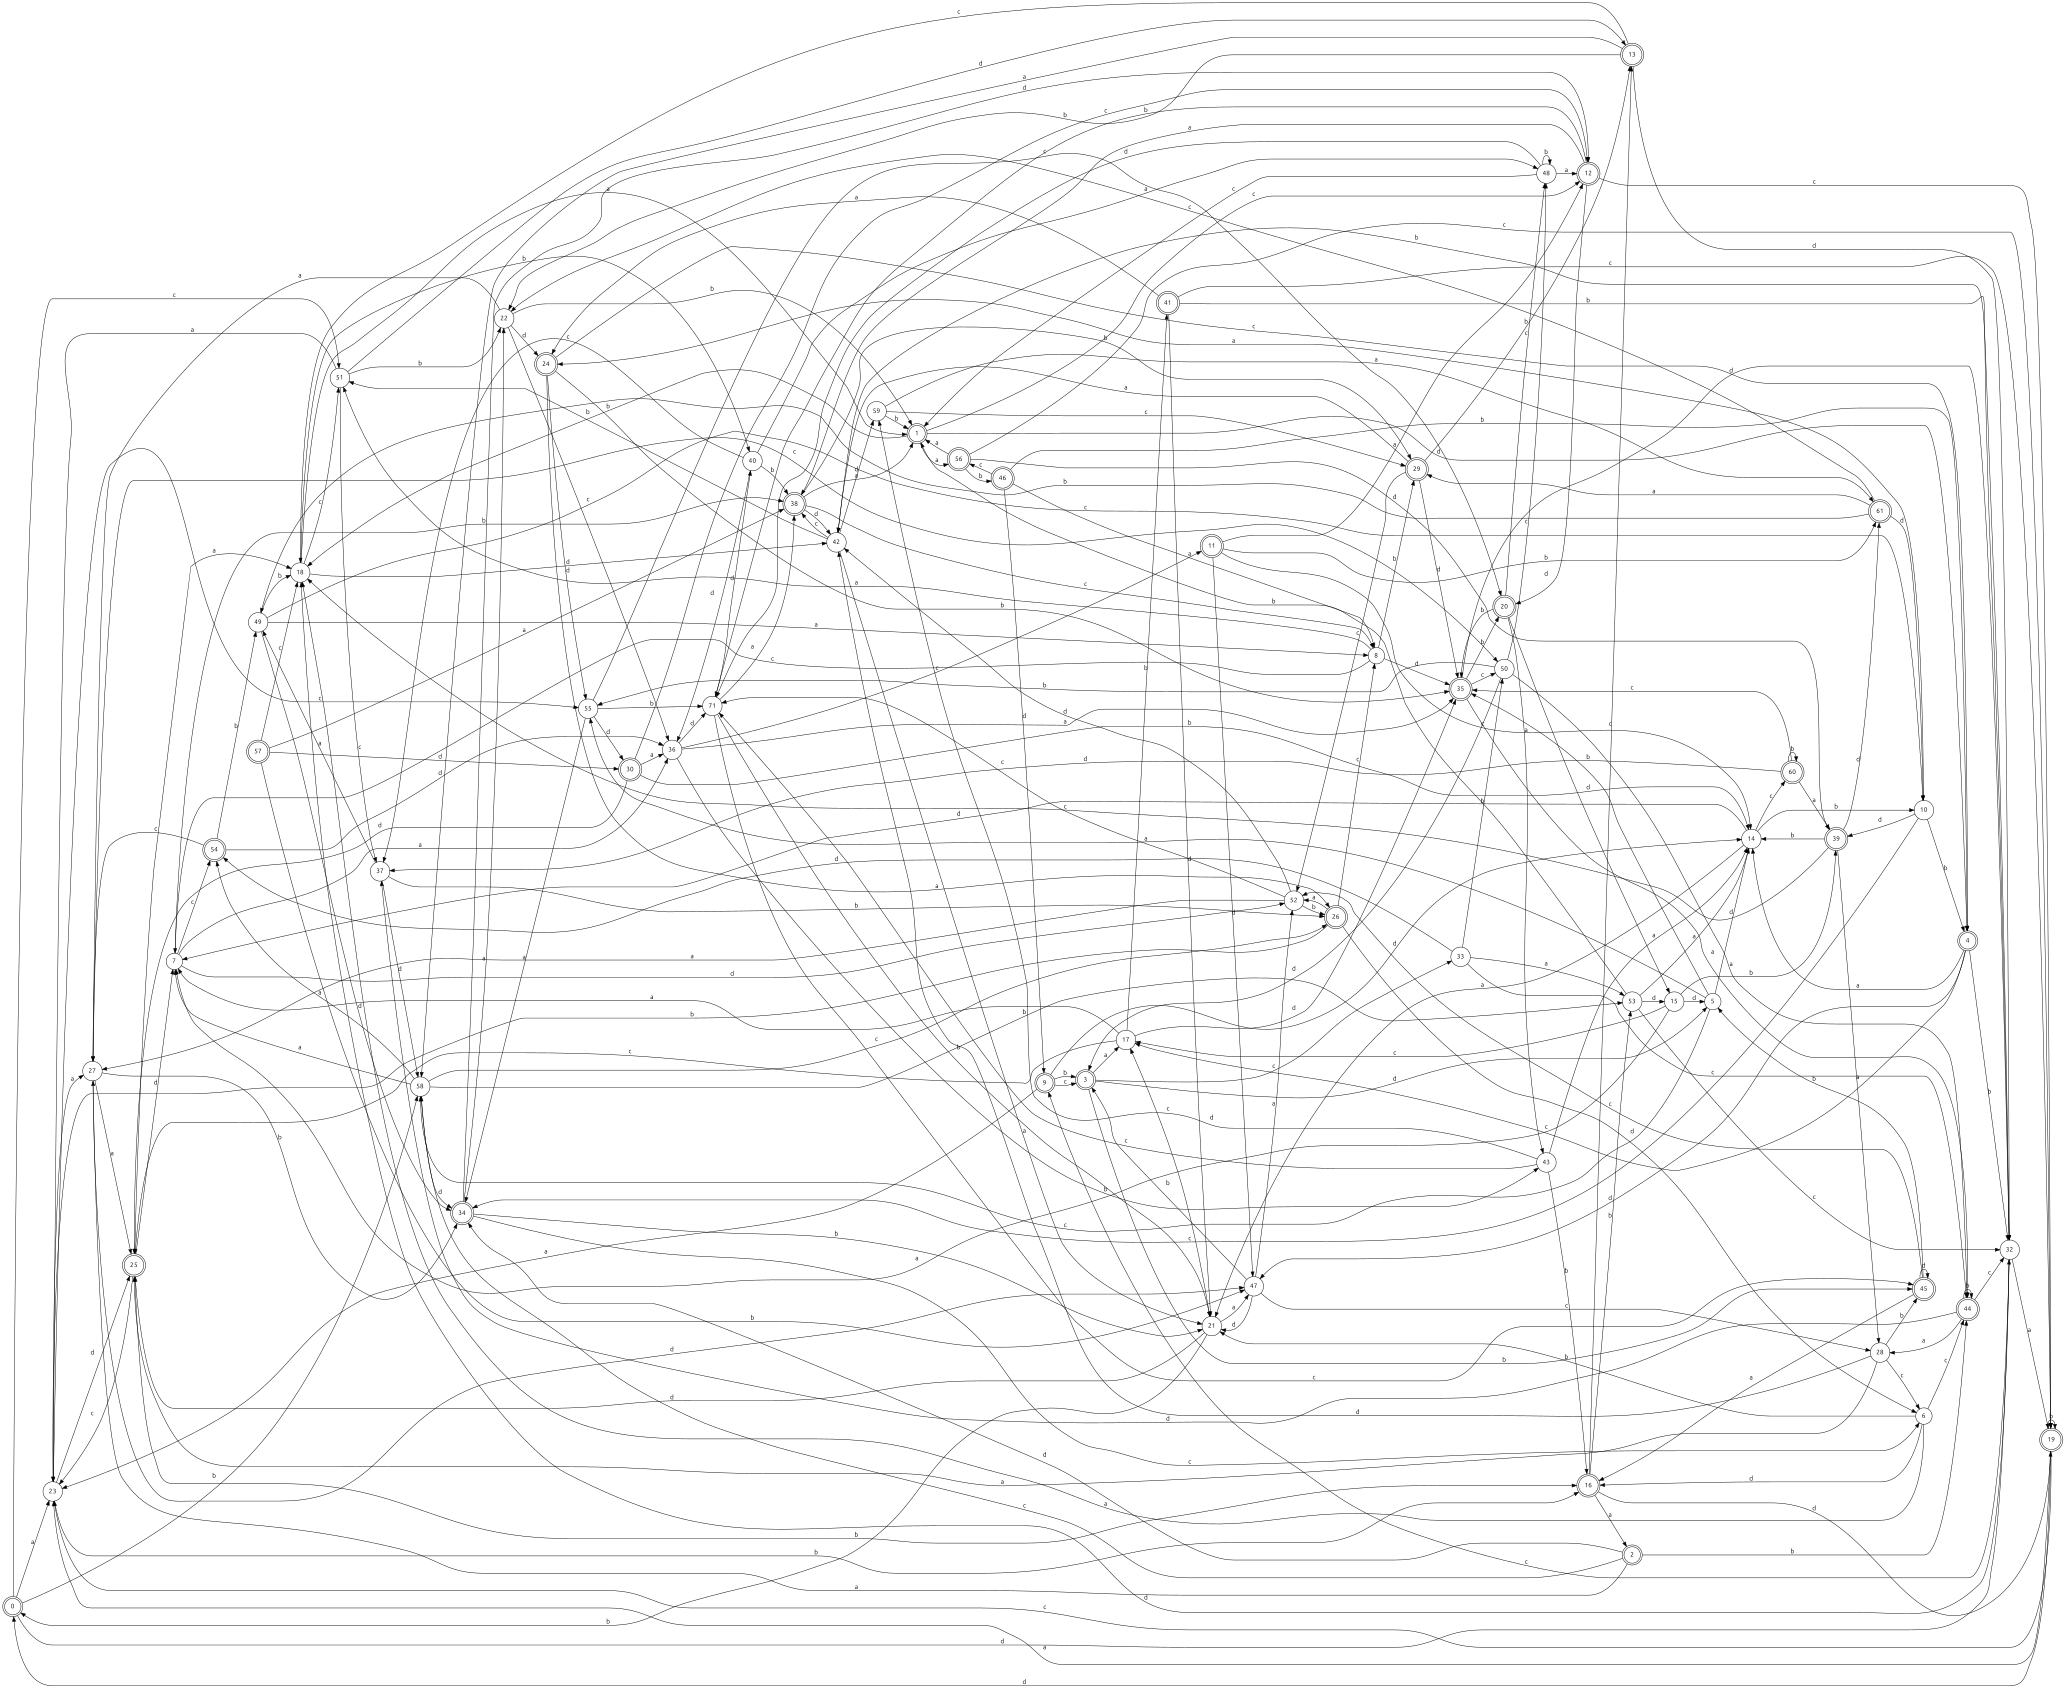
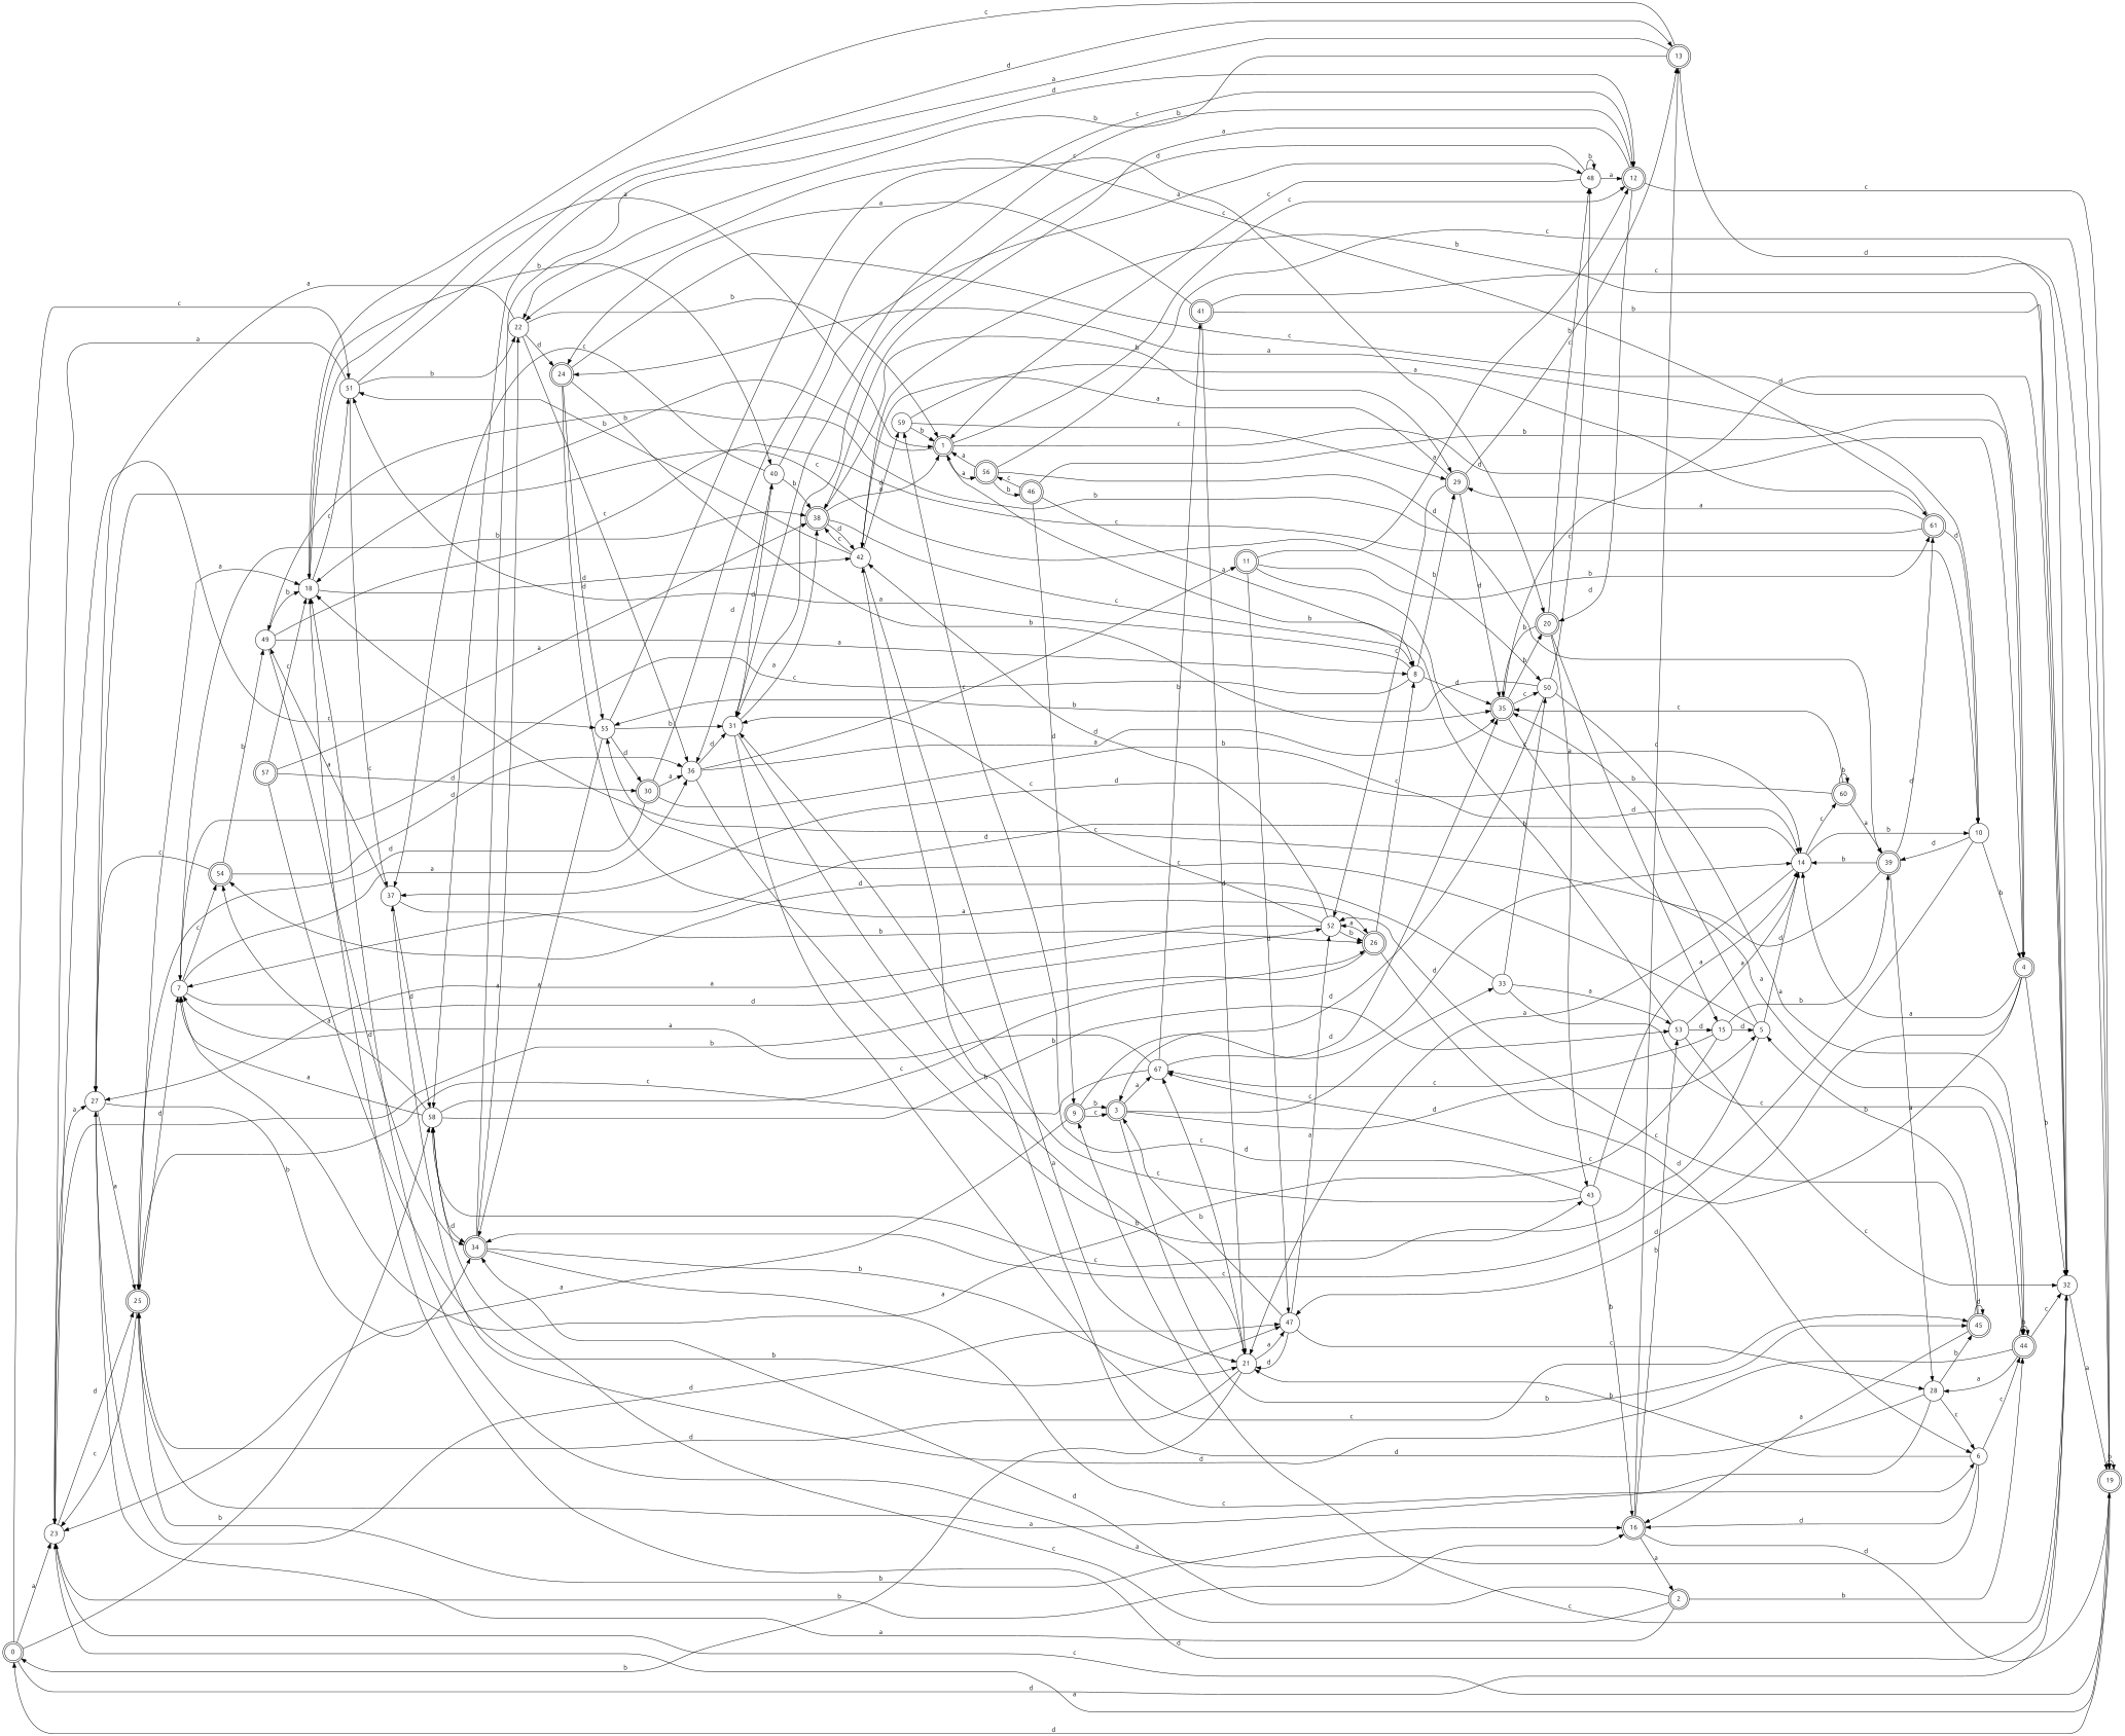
  digraph {
    fontname=Ubuntu
    rankdir=LR
    node [color=black fillcolor=white fontname=Ubuntu shape=circle style=filled]
    edge [fontname=Ubuntu]
    n1 [label=0 shape=doublecircle style="rounded,filled"]
    n2 [label=23]
    n3 [label=32]
    n4 [label=51]
    n5 [label=58]
    n6 [label=27]
    n7 [label=55]
    n8 [label=16 shape=doublecircle style="rounded,filled"]
    n9 [label=25 shape=doublecircle style="rounded,filled"]
    n10 [label=18]
    n11 [label=9 shape=doublecircle style="rounded,filled"]
    n12 [label=19 shape=doublecircle style="rounded,filled"]
    n13 [label=42]
    n14 [label=13 shape=doublecircle style="rounded,filled"]
    n15 [label=22]
    n16 [label=37]
    n17 [label=34 shape=doublecircle style="rounded,filled"]
    n18 [label=7]
    n19 [label=54 shape=doublecircle style="rounded,filled"]
    n20 [label=53]
    n21 [label=26 shape=doublecircle style="rounded,filled"]
    n22 [label=1 shape=doublecircle style="rounded,filled"]
    n23 [label=4 shape=doublecircle style="rounded,filled"]
    n24 [label=12 shape=doublecircle style="rounded,filled"]
    n25 [label=56 shape=doublecircle style="rounded,filled"]
-   n26 [label=17]
+   n26 [label=67]
    n27 [label=14]
    n28 [label=47]
    n29 [label=38 shape=doublecircle style="rounded,filled"]
    n30 [label=20 shape=doublecircle style="rounded,filled"]
-   n31 [label=71]
+   n31 [label=31]
    n32 [label=40]
    n33 [label=39 shape=doublecircle style="rounded,filled"]
    n34 [label=46 shape=doublecircle style="rounded,filled"]
    n35 [label=2 shape=doublecircle style="rounded,filled"]
    n36 [label=44 shape=doublecircle style="rounded,filled"]
    n37 [label=50]
    n38 [label=6]
    n39 [label=21]
    n40 [label=28]
    n41 [label=3 shape=doublecircle style="rounded,filled"]
    n42 [label=5]
    n43 [label=33]
    n44 [label=45 shape=doublecircle style="rounded,filled"]
    n45 [label=35 shape=doublecircle style="rounded,filled"]
    n46 [label=41 shape=doublecircle style="rounded,filled"]
    n47 [label=52]
    n48 [label=10]
    n49 [label=60 shape=doublecircle style="rounded,filled"]
    n50 [label=30 shape=doublecircle style="rounded,filled"]
    n51 [label=36]
    n52 [label=11 shape=doublecircle style="rounded,filled"]
    n53 [label=43]
    n54 [label=8]
    n55 [label=29 shape=doublecircle style="rounded,filled"]
    n56 [label=49]
    n57 [label=24 shape=doublecircle style="rounded,filled"]
    n58 [label=61 shape=doublecircle style="rounded,filled"]
    n59 [label=15]
    n60 [label=48]
    n61 [label=59]
    n62 [label=57 shape=doublecircle style="rounded,filled"]
    n1 -> n2 [label=a]
    n1 -> n3 [label=d]
    n1 -> n4 [label=c]
    n1 -> n5 [label=b]
    n2 -> n6 [label=a]
    n2 -> n7 [label=c]
    n2 -> n8 [label=b]
    n2 -> n9 [label=d]
    n3 -> n10 [label=d]
    n3 -> n11 [label=c]
    n3 -> n12 [label=a]
    n3 -> n13 [label=b]
    n4 -> n2 [label=a]
    n4 -> n14 [label=d]
    n4 -> n15 [label=b]
    n4 -> n16 [label=c]
    n5 -> n17 [label=d]
    n5 -> n18 [label=a]
    n5 -> n19 [label=a]
    n5 -> n20 [label=b]
    n5 -> n21 [label=c]
    n6 -> n9 [label=a]
    n6 -> n17 [label=b]
    n6 -> n28 [label=d]
    n6 -> n37 [label=c]
    n7 -> n17 [label=a]
    n7 -> n30 [label=c]
    n7 -> n31 [label=b]
    n7 -> n50 [label=d]
    n8 -> n12 [label=d]
    n8 -> n14 [label=c]
    n8 -> n20 [label=b]
    n8 -> n35 [label=a]
    n9 -> n2 [label=c]
    n9 -> n8 [label=b]
    n9 -> n10 [label=a]
    n9 -> n18 [label=d]
    n10 -> n4 [label=c]
    n10 -> n13 [label=d]
    n10 -> n22 [label=a]
    n10 -> n32 [label=b]
    n11 -> n2 [label=a]
    n11 -> n27 [label=d]
    n11 -> n41 [label=b]
    n11 -> n41 [label=c]
    n12 -> n1 [label=d]
    n12 -> n2 [label=a]
    n12 -> n2 [label=c]
    n12 -> n12 [label=b]
    n13 -> n4 [label=b]
    n13 -> n29 [label=c]
    n13 -> n39 [label=a]
    n13 -> n61 [label=d]
    n14 -> n3 [label=d]
    n14 -> n5 [label=a]
    n14 -> n10 [label=c]
    n14 -> n15 [label=b]
    n15 -> n6 [label=a]
    n15 -> n22 [label=b]
    n15 -> n51 [label=c]
    n15 -> n57 [label=d]
    n16 -> n5 [label=d]
    n16 -> n21 [label=b]
    n16 -> n56 [label=a]
    n17 -> n15 [label=a]
    n17 -> n24 [label=d]
    n17 -> n38 [label=c]
    n17 -> n39 [label=b]
    n18 -> n19 [label=c]
    n18 -> n29 [label=b]
    n18 -> n47 [label=d]
    n18 -> n51 [label=a]
    n19 -> n6 [label=c]
    n19 -> n51 [label=d]
    n19 -> n56 [label=b]
    n20 -> n3 [label=c]
    n20 -> n22 [label=b]
    n20 -> n27 [label=a]
    n20 -> n59 [label=d]
    n21 -> n2 [label=b]
    n21 -> n38 [label=d]
    n21 -> n47 [label=a]
    n21 -> n54 [label=c]
    n22 -> n10 [label=b]
    n22 -> n23 [label=d]
    n22 -> n24 [label=c]
    n22 -> n25 [label=a]
    n23 -> n3 [label=b]
    n23 -> n26 [label=c]
    n23 -> n27 [label=a]
    n23 -> n28 [label=d]
    n24 -> n12 [label=c]
    n24 -> n29 [label=a]
    n24 -> n30 [label=d]
    n24 -> n31 [label=b]
    n25 -> n12 [label=c]
    n25 -> n22 [label=a]
    n25 -> n33 [label=d]
    n25 -> n34 [label=b]
    n26 -> n9 [label=c]
    n26 -> n18 [label=a]
    n26 -> n45 [label=d]
    n26 -> n46 [label=b]
    n27 -> n18 [label=d]
    n27 -> n39 [label=a]
    n27 -> n48 [label=b]
    n27 -> n49 [label=c]
    n28 -> n39 [label=d]
    n28 -> n40 [label=c]
    n28 -> n41 [label=b]
    n28 -> n47 [label=a]
    n29 -> n13 [label=d]
    n29 -> n22 [label=a]
    n29 -> n54 [label=c]
    n29 -> n55 [label=b]
    n30 -> n45 [label=b]
    n30 -> n53 [label=a]
    n30 -> n59 [label=d]
    n30 -> n60 [label=c]
    n31 -> n29 [label=a]
    n31 -> n32 [label=d]
    n31 -> n39 [label=b]
    n31 -> n44 [label=c]
    n32 -> n16 [label=c]
    n32 -> n29 [label=b]
    n32 -> n51 [label=d]
    n32 -> n60 [label=a]
    n33 -> n10 [label=c]
    n33 -> n27 [label=b]
    n33 -> n40 [label=a]
    n33 -> n58 [label=d]
    n34 -> n11 [label=d]
    n34 -> n23 [label=b]
    n34 -> n25 [label=c]
    n34 -> n54 [label=a]
    n35 -> n5 [label=c]
    n35 -> n6 [label=a]
    n35 -> n17 [label=d]
    n35 -> n36 [label=b]
    n36 -> n3 [label=c]
    n36 -> n16 [label=d]
    n36 -> n36 [label=b]
    n36 -> n40 [label=a]
    n37 -> n7 [label=b]
    n37 -> n36 [label=a]
    n37 -> n41 [label=d]
    n37 -> n60 [label=c]
    n38 -> n8 [label=d]
    n38 -> n10 [label=a]
    n38 -> n36 [label=c]
    n38 -> n39 [label=b]
    n39 -> n1 [label=b]
    n39 -> n9 [label=d]
    n39 -> n26 [label=c]
    n39 -> n28 [label=a]
    n40 -> n9 [label=a]
    n40 -> n13 [label=d]
    n40 -> n38 [label=c]
    n40 -> n44 [label=b]
    n41 -> n26 [label=a]
    n41 -> n42 [label=d]
    n41 -> n43 [label=c]
    n41 -> n44 [label=b]
    n42 -> n5 [label=c]
-   n42 -> n7 [label=a]
+   n42 -> n7 [label=c]
    n42 -> n27 [label=d]
    n42 -> n45 [label=b]
    n43 -> n19 [label=d]
    n43 -> n20 [label=a]
    n43 -> n36 [label=c]
    n43 -> n37 [label=b]
    n44 -> n8 [label=a]
    n44 -> n42 [label=b]
    n44 -> n44 [label=d]
    n44 -> n47 [label=c]
    n45 -> n3 [label=d]
    n45 -> n30 [label=b]
    n45 -> n36 [label=a]
    n45 -> n37 [label=c]
    n46 -> n3 [label=b]
    n46 -> n12 [label=c]
    n46 -> n39 [label=d]
    n46 -> n57 [label=a]
    n47 -> n6 [label=a]
    n47 -> n13 [label=d]
    n47 -> n21 [label=b]
    n47 -> n31 [label=c]
    n48 -> n17 [label=c]
    n48 -> n23 [label=b]
    n48 -> n33 [label=d]
    n48 -> n57 [label=a]
    n49 -> n16 [label=d]
    n49 -> n33 [label=a]
    n49 -> n45 [label=c]
    n49 -> n49 [label=b]
    n50 -> n9 [label=d]
    n50 -> n24 [label=c]
    n50 -> n27 [label=b]
    n50 -> n51 [label=a]
    n51 -> n31 [label=d]
    n51 -> n45 [label=a]
    n51 -> n52 [label=c]
    n51 -> n53 [label=b]
    n52 -> n24 [label=a]
    n52 -> n27 [label=c]
    n52 -> n28 [label=d]
    n52 -> n58 [label=b]
    n53 -> n8 [label=b]
    n53 -> n27 [label=a]
    n53 -> n31 [label=c]
    n53 -> n61 [label=d]
    n54 -> n4 [label=a]
    n54 -> n18 [label=c]
    n54 -> n45 [label=d]
    n54 -> n55 [label=b]
    n55 -> n13 [label=a]
    n55 -> n14 [label=b]
    n55 -> n45 [label=d]
    n55 -> n47 [label=c]
    n56 -> n10 [label=b]
    n56 -> n17 [label=d]
    n56 -> n48 [label=c]
    n56 -> n54 [label=a]
    n57 -> n7 [label=d]
    n57 -> n21 [label=a]
    n57 -> n23 [label=c]
    n57 -> n45 [label=b]
    n58 -> n15 [label=c]
    n58 -> n48 [label=d]
    n58 -> n55 [label=a]
    n58 -> n56 [label=b]
    n59 -> n18 [label=a]
    n59 -> n26 [label=c]
    n59 -> n33 [label=b]
    n59 -> n42 [label=d]
    n60 -> n22 [label=c]
    n60 -> n24 [label=a]
    n60 -> n31 [label=d]
    n60 -> n60 [label=b]
    n61 -> n22 [label=b]
    n61 -> n55 [label=c]
    n61 -> n58 [label=a]
    n62 -> n10 [label=c]
    n62 -> n28 [label=b]
    n62 -> n29 [label=a]
    n62 -> n50 [label=d]
  }
